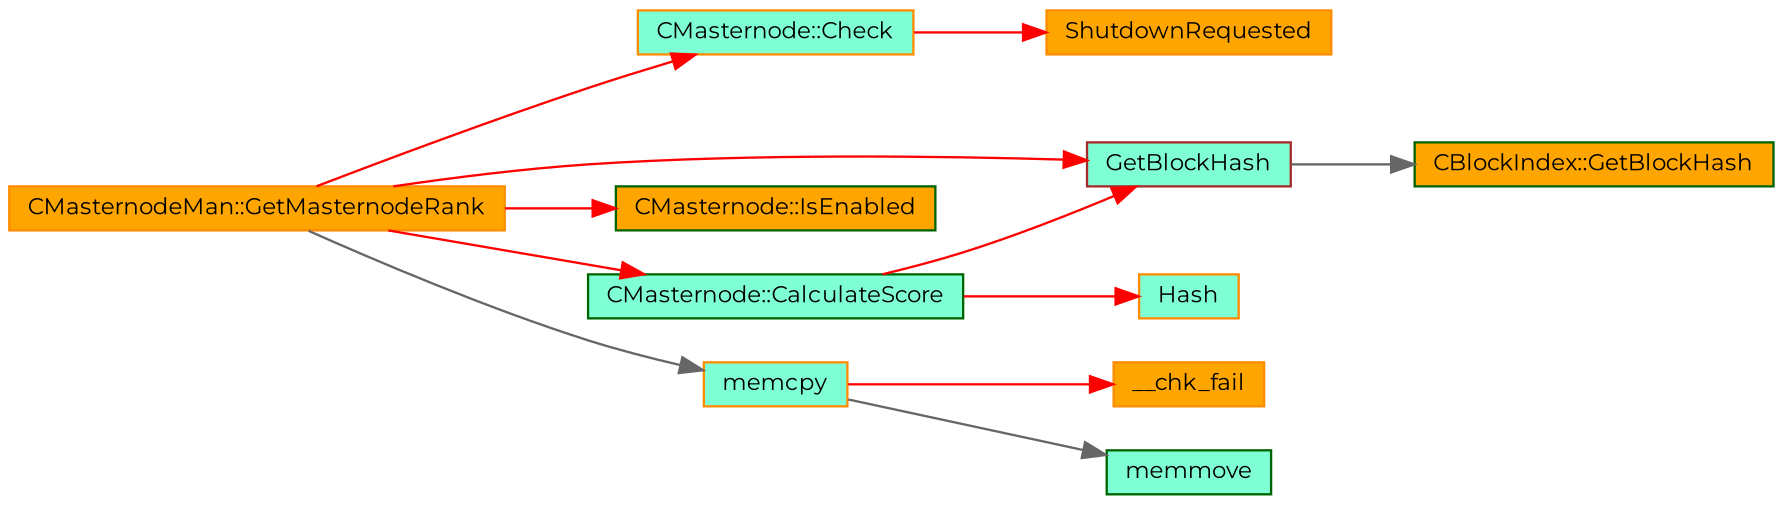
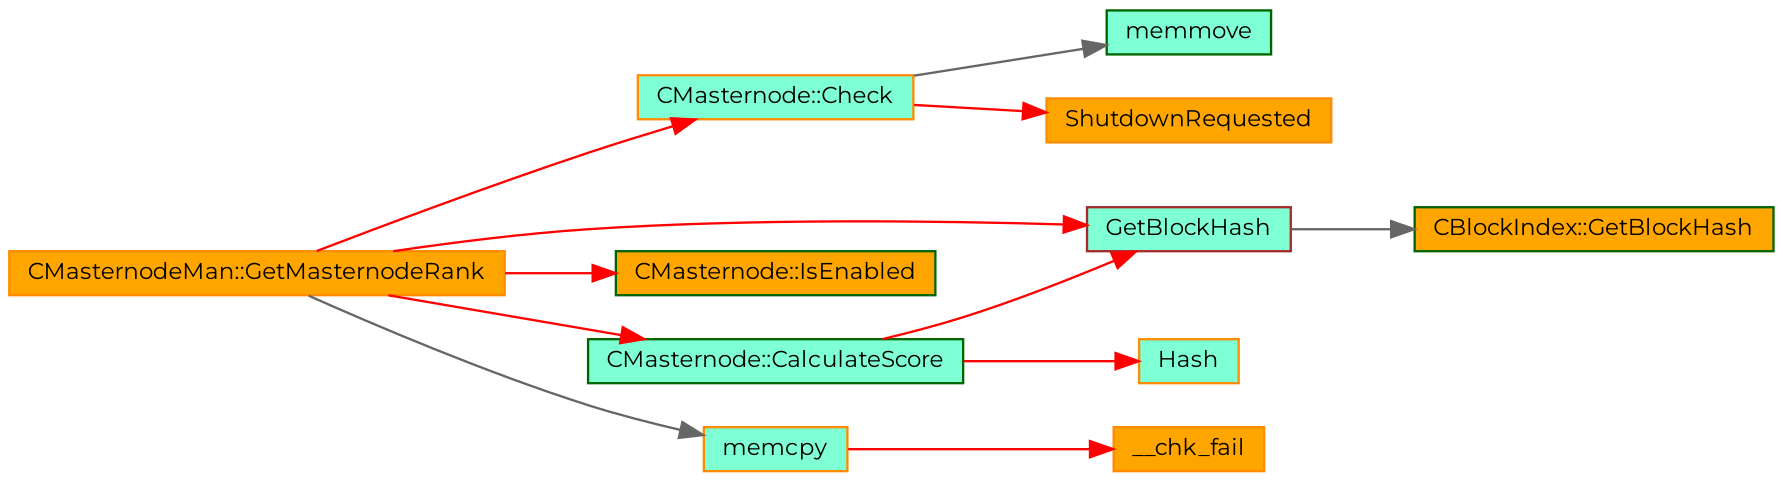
  digraph {
    fontname=Montserrat
    rankdir=LR
    node [color=darkorange fillcolor=aquamarine fontname=Montserrat fontsize=10 shape=record style=filled]
    edge [color=red fontname=Montserrat fontsize=10 labelfontname=Helvetica labelfontsize=10 style=solid]
    n1 [fillcolor=orange fontcolor=black height=0.2 label="CMasternodeMan::GetMasternodeRank" width=0.4]
    n2 [color=brown height=0.2 label=GetBlockHash width=0.4]
    n3 [height=0.2 label="CMasternode::Check" width=0.4]
    n4 [color=darkgreen fillcolor=orange height=0.2 label="CMasternode::IsEnabled" width=0.4]
    n5 [color=darkgreen height=0.2 label="CMasternode::CalculateScore" width=0.4]
    n6 [height=0.2 label=memcpy width=0.4]
    n7 [color=darkgreen fillcolor=orange height=0.2 label="CBlockIndex::GetBlockHash" width=0.4]
    n8 [fillcolor=orange height=0.2 label=ShutdownRequested width=0.4]
    n9 [height=0.2 label=Hash width=0.4]
    n10 [color=darkgreen height=0.2 label=memmove width=0.4]
    n11 [fillcolor=orange height=0.2 label=__chk_fail width=0.4]
    n1 -> n2
    n1 -> n3
    n1 -> n4
    n1 -> n5
    n1 -> n6 [color=gray40]
    n2 -> n7 [color=gray40]
    n3 -> n8
    n5 -> n2
    n5 -> n9
-   n6 -> n10 [color=gray40]
+   n3 -> n10 [color=gray40]
    n6 -> n11
  }
